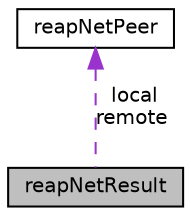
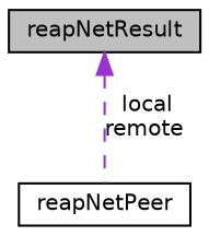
  digraph {
    node [color=black fontname=Helvetica fontsize=10 shape=record style=filled]
    n1 [fillcolor=grey75 fontcolor=black height=0.2 label=reapNetResult width=0.4]
    n2 [fillcolor=white height=0.2 label=reapNetPeer width=0.4]
-   n2 -> n1 [color=darkorchid3 dir=back fontname=Helvetica fontsize=10 label=" local\nremote" labelfontname=Helvetica labelfontsize=10 style=dashed]
+   n1 -> n2 [color=darkorchid3 dir=back fontname=Helvetica fontsize=10 label=" local\nremote" labelfontname=Helvetica labelfontsize=10 style=dashed]
  }
